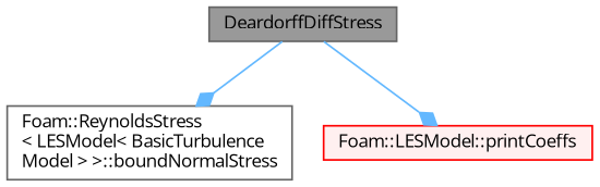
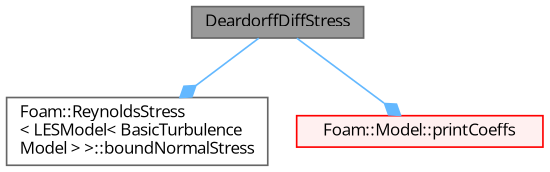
  digraph {
    fontname="Open Sans"
    rankdir=TB
    node [fontname="Open Sans" fontsize=10 shape=box style=filled]
    edge [arrowhead=diamond color=steelblue1 fontname="Open Sans" fontsize=10 labelfontname=Helvetica labelfontsize=10 style=solid]
    n1 [color=gray40 fillcolor=grey60 fontcolor=black height=0.2 label=DeardorffDiffStress width=0.4]
    n2 [color=grey40 fillcolor=white height=0.2 label="Foam::ReynoldsStress\l\< LESModel\< BasicTurbulence\lModel \> \>::boundNormalStress" width=0.4]
-   n3 [color=red fillcolor="#FFF0F0" height=0.2 label="Foam::LESModel::printCoeffs" width=0.4]
+   n3 [color=red fillcolor="#FFF0F0" height=0.2 label="Foam::Model::printCoeffs" width=0.4]
    n1 -> n2
    n1 -> n3
  }
